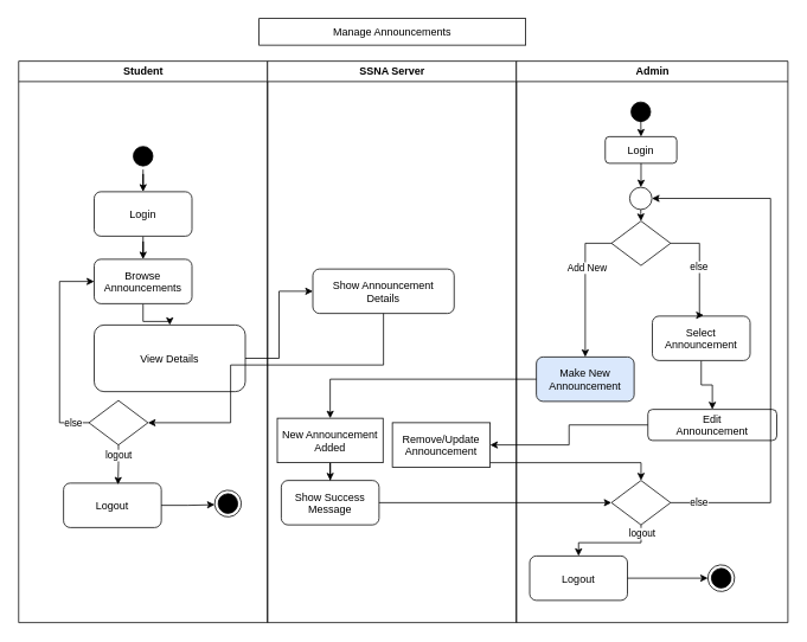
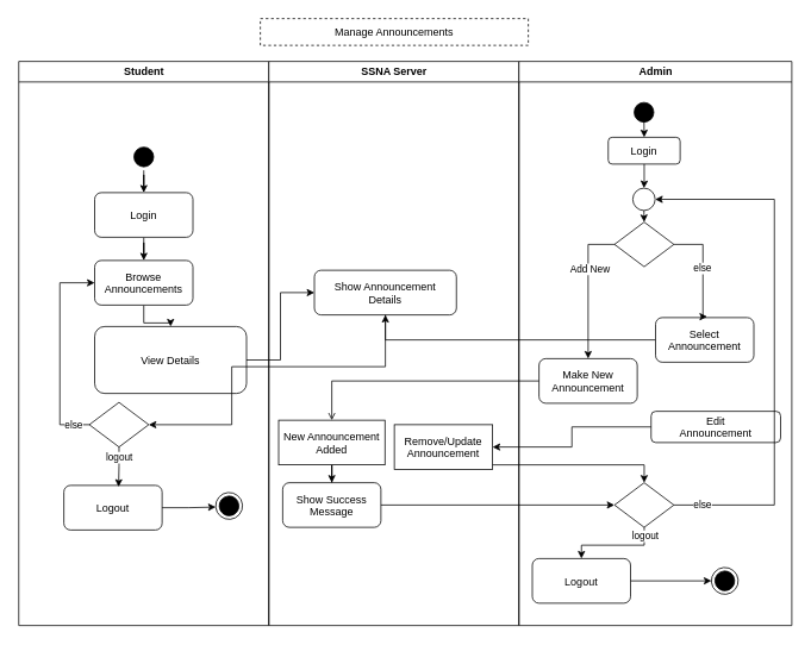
  <mxCell id="0" />
  <mxCell id="1" parent="0" />
  <mxCell id="2" value="Student" style="swimlane;whiteSpace=wrap;startSize=23;" vertex="1" parent="1"><mxGeometry x="20.5" y="68" width="280" height="632" as="geometry" /></mxCell>
  <mxCell id="3" value="" style="edgeStyle=orthogonalEdgeStyle;rounded=0;orthogonalLoop=1;jettySize=auto;html=1;" edge="1" parent="2" source="4" target="8"><mxGeometry relative="1" as="geometry" /></mxCell>
  <mxCell id="4" value="Login" style="rounded=1;" vertex="1" parent="2"><mxGeometry x="85" y="147" width="110" height="50" as="geometry" /></mxCell>
  <mxCell id="5" style="edgeStyle=orthogonalEdgeStyle;rounded=0;orthogonalLoop=1;jettySize=auto;html=1;entryX=0.5;entryY=0;entryDx=0;entryDy=0;" edge="1" parent="2" source="6" target="4"><mxGeometry relative="1" as="geometry" /></mxCell>
  <mxCell id="6" value="" style="ellipse;shape=startState;fillColor=#000000;strokeColor=#000000;" vertex="1" parent="2"><mxGeometry x="125" y="92" width="30" height="30" as="geometry" /></mxCell>
  <mxCell id="7" value="" style="edgeStyle=orthogonalEdgeStyle;rounded=0;orthogonalLoop=1;jettySize=auto;html=1;" edge="1" parent="2" source="8" target="9"><mxGeometry relative="1" as="geometry" /></mxCell>
  <mxCell id="8" value="Browse&#10;Announcements" style="rounded=1;" vertex="1" parent="2"><mxGeometry x="85" y="223" width="110" height="50" as="geometry" /></mxCell>
  <mxCell id="9" value="View Details" style="rounded=1;" vertex="1" parent="2"><mxGeometry x="85" y="297" width="170" height="75" as="geometry" /></mxCell>
  <mxCell id="10" value="Logout" style="rounded=1;" vertex="1" parent="2"><mxGeometry x="50.5" y="475" width="110" height="50" as="geometry" /></mxCell>
  <mxCell id="11" value="ff" style="ellipse;html=1;shape=endState;fillColor=#000000;strokeColor=#000000;rotation=-5;" vertex="1" parent="2"><mxGeometry x="220.5" y="483" width="30" height="30" as="geometry" /></mxCell>
  <mxCell id="12" style="edgeStyle=orthogonalEdgeStyle;rounded=0;orthogonalLoop=1;jettySize=auto;html=1;entryX=0;entryY=0.5;entryDx=0;entryDy=0;" edge="1" parent="2" source="10" target="11"><mxGeometry relative="1" as="geometry"><mxPoint x="235.5" y="482" as="targetPoint" /></mxGeometry></mxCell>
  <mxCell id="13" style="edgeStyle=orthogonalEdgeStyle;rounded=0;orthogonalLoop=1;jettySize=auto;html=1;entryX=0;entryY=0.5;entryDx=0;entryDy=0;" edge="1" parent="2" source="15" target="8"><mxGeometry relative="1" as="geometry"><Array as="points"><mxPoint x="46" y="407" /><mxPoint x="46" y="248" /></Array></mxGeometry></mxCell>
  <mxCell id="14" value="else" style="edgeLabel;html=1;align=center;verticalAlign=middle;resizable=0;points=[];" connectable="0" vertex="1" parent="13"><mxGeometry x="-0.846" y="-1" relative="1" as="geometry"><mxPoint as="offset" /></mxGeometry></mxCell>
  <mxCell id="15" value="" style="rhombus;whiteSpace=wrap;html=1;" vertex="1" parent="2"><mxGeometry x="79" y="382" width="66.5" height="50" as="geometry" /></mxCell>
  <mxCell id="16" style="edgeStyle=orthogonalEdgeStyle;rounded=0;orthogonalLoop=1;jettySize=auto;html=1;entryX=0.557;entryY=0.032;entryDx=0;entryDy=0;entryPerimeter=0;" edge="1" parent="2" source="15" target="10"><mxGeometry relative="1" as="geometry" /></mxCell>
  <mxCell id="17" value="logout" style="edgeLabel;html=1;align=center;verticalAlign=middle;resizable=0;points=[];" connectable="0" vertex="1" parent="16"><mxGeometry x="-0.472" relative="1" as="geometry"><mxPoint as="offset" /></mxGeometry></mxCell>
  <mxCell id="18" value="SSNA Server" style="swimlane;whiteSpace=wrap;startSize=23;" vertex="1" parent="1"><mxGeometry x="300.5" y="68" width="280" height="632" as="geometry" /></mxCell>
  <mxCell id="19" value="Show Announcement&#10;Details" style="rounded=1;" vertex="1" parent="18"><mxGeometry x="51" y="234" width="159" height="50" as="geometry" /></mxCell>
  <mxCell id="20" value="" style="edgeStyle=orthogonalEdgeStyle;rounded=0;orthogonalLoop=1;jettySize=auto;html=1;" edge="1" parent="18" source="21" target="23"><mxGeometry relative="1" as="geometry" /></mxCell>
  <mxCell id="21" value="New Announcement&#10;Added" style="rounded=0;" vertex="1" parent="18"><mxGeometry x="11" y="402" width="119" height="50" as="geometry" /></mxCell>
  <mxCell id="22" value="Remove/Update&#10;Announcement" style="rounded=0;" vertex="1" parent="18"><mxGeometry x="140.5" y="407" width="110" height="50" as="geometry" /></mxCell>
  <mxCell id="23" value="Show Success&#10;Message" style="rounded=1;" vertex="1" parent="18"><mxGeometry x="15.5" y="472" width="110" height="50" as="geometry" /></mxCell>
  <mxCell id="24" value="Admin" style="swimlane;whiteSpace=wrap" vertex="1" parent="1"><mxGeometry x="580.5" y="68" width="305.5" height="632" as="geometry" /></mxCell>
  <mxCell id="25" value="" style="endArrow=open;strokeColor=#FF0000;endFill=1;rounded=0" edge="1" parent="24"><mxGeometry relative="1" as="geometry"><mxPoint x="145" y="455" as="sourcePoint" /></mxGeometry></mxCell>
  <mxCell id="26" value="" style="ellipse;shape=startState;fillColor=#000000;strokeColor=#000000;" vertex="1" parent="24"><mxGeometry x="125" y="42" width="30" height="30" as="geometry" /></mxCell>
  <mxCell id="27" value="ff" style="ellipse;html=1;shape=endState;fillColor=#000000;strokeColor=#000000;rotation=-5;" vertex="1" parent="24"><mxGeometry x="215.5" y="567" width="30" height="30" as="geometry" /></mxCell>
  <mxCell id="28" value="Logout" style="rounded=1;" vertex="1" parent="24"><mxGeometry x="15" y="557" width="110" height="50" as="geometry" /></mxCell>
  <mxCell id="29" style="edgeStyle=orthogonalEdgeStyle;rounded=0;orthogonalLoop=1;jettySize=auto;html=1;entryX=0.002;entryY=0.456;entryDx=0;entryDy=0;entryPerimeter=0;" edge="1" parent="24" source="28" target="27"><mxGeometry relative="1" as="geometry" /></mxCell>
  <mxCell id="30" value="Edit&#10;Announcement" style="rounded=1;" vertex="1" parent="24"><mxGeometry x="148" y="392" width="145" height="35" as="geometry" /></mxCell>
  <mxCell id="31" value="" style="rhombus;whiteSpace=wrap;html=1;" vertex="1" parent="24"><mxGeometry x="107" y="180" width="66.5" height="50" as="geometry" /></mxCell>
  <mxCell id="32" style="edgeStyle=orthogonalEdgeStyle;rounded=0;orthogonalLoop=1;jettySize=auto;html=1;entryX=0.5;entryY=0;entryDx=0;entryDy=0;" edge="1" parent="24" source="36" target="28"><mxGeometry relative="1" as="geometry"><Array as="points"><mxPoint x="140" y="542" /><mxPoint x="70" y="542" /></Array></mxGeometry></mxCell>
  <mxCell id="33" value="logout" style="edgeLabel;html=1;align=center;verticalAlign=middle;resizable=0;points=[];" connectable="0" vertex="1" parent="32"><mxGeometry x="-0.816" y="1" relative="1" as="geometry"><mxPoint as="offset" /></mxGeometry></mxCell>
  <mxCell id="34" style="edgeStyle=orthogonalEdgeStyle;rounded=0;orthogonalLoop=1;jettySize=auto;html=1;entryX=1;entryY=0.5;entryDx=0;entryDy=0;" edge="1" parent="24" source="36" target="46"><mxGeometry relative="1" as="geometry"><Array as="points"><mxPoint x="286" y="497" /><mxPoint x="286" y="155" /><mxPoint x="153" y="155" /></Array></mxGeometry></mxCell>
  <mxCell id="35" value="else" style="edgeLabel;html=1;align=center;verticalAlign=middle;resizable=0;points=[];" connectable="0" vertex="1" parent="34"><mxGeometry x="-0.894" y="1" relative="1" as="geometry"><mxPoint as="offset" /></mxGeometry></mxCell>
  <mxCell id="36" value="" style="rhombus;whiteSpace=wrap;html=1;" vertex="1" parent="24"><mxGeometry x="107" y="472" width="66.5" height="50" as="geometry" /></mxCell>
- <mxCell id="37" value="Make New&#10;Announcement" style="rounded=1;fillColor=#dae8fc;" vertex="1" parent="24"><mxGeometry x="22.5" y="333" width="110" height="50" as="geometry" /></mxCell>
+ <mxCell id="37" value="Make New&#10;Announcement" style="rounded=1;" vertex="1" parent="24"><mxGeometry x="22.5" y="333" width="110" height="50" as="geometry" /></mxCell>
  <mxCell id="38" style="edgeStyle=orthogonalEdgeStyle;rounded=0;orthogonalLoop=1;jettySize=auto;html=1;entryX=0.5;entryY=0;entryDx=0;entryDy=0;" edge="1" parent="24" source="31" target="37"><mxGeometry relative="1" as="geometry"><Array as="points"><mxPoint x="78" y="205" /></Array></mxGeometry></mxCell>
  <mxCell id="39" value="Add New" style="edgeLabel;html=1;align=center;verticalAlign=middle;resizable=0;points=[];" vertex="1" connectable="0" parent="38"><mxGeometry x="-0.281" y="1" relative="1" as="geometry"><mxPoint as="offset" /></mxGeometry></mxCell>
- <mxCell id="40" style="edgeStyle=orthogonalEdgeStyle;rounded=0;orthogonalLoop=1;jettySize=auto;html=1;entryX=0.5;entryY=0;entryDx=0;entryDy=0;" edge="1" parent="24" source="41" target="30"><mxGeometry relative="1" as="geometry" /></mxCell>
+ <mxCell id="40" style="edgeStyle=orthogonalEdgeStyle;rounded=0;orthogonalLoop=1;jettySize=auto;html=1;" edge="1" parent="24" source="41" target="19"><mxGeometry relative="1" as="geometry" /></mxCell>
  <mxCell id="41" value="Select&#10;Announcement" style="rounded=1;" vertex="1" parent="24"><mxGeometry x="153" y="287" width="110" height="50" as="geometry" /></mxCell>
  <mxCell id="42" style="edgeStyle=orthogonalEdgeStyle;rounded=0;orthogonalLoop=1;jettySize=auto;html=1;entryX=0.525;entryY=-0.021;entryDx=0;entryDy=0;entryPerimeter=0;" edge="1" parent="24" source="31" target="41"><mxGeometry relative="1" as="geometry"><Array as="points"><mxPoint x="206" y="205" /></Array></mxGeometry></mxCell>
  <mxCell id="43" value="else" style="edgeLabel;html=1;align=center;verticalAlign=middle;resizable=0;points=[];" connectable="0" vertex="1" parent="42"><mxGeometry x="0.004" y="-1" relative="1" as="geometry"><mxPoint as="offset" /></mxGeometry></mxCell>
  <mxCell id="44" style="edgeStyle=orthogonalEdgeStyle;rounded=0;orthogonalLoop=1;jettySize=auto;html=1;entryX=0.5;entryY=0;entryDx=0;entryDy=0;" edge="1" parent="24" target="47"><mxGeometry relative="1" as="geometry"><mxPoint x="140" y="61" as="sourcePoint" /></mxGeometry></mxCell>
  <mxCell id="45" style="edgeStyle=orthogonalEdgeStyle;rounded=0;orthogonalLoop=1;jettySize=auto;html=1;entryX=0.5;entryY=0;entryDx=0;entryDy=0;" edge="1" parent="24" source="46" target="31"><mxGeometry relative="1" as="geometry"><Array as="points"><mxPoint x="140" y="172" /><mxPoint x="140" y="172" /></Array></mxGeometry></mxCell>
  <mxCell id="46" value="" style="ellipse;whiteSpace=wrap;html=1;aspect=fixed;" vertex="1" parent="24"><mxGeometry x="127.5" y="142" width="25" height="25" as="geometry" /></mxCell>
  <mxCell id="47" value="Login" style="rounded=1;" vertex="1" parent="24"><mxGeometry x="100" y="85" width="80.5" height="30" as="geometry" /></mxCell>
  <mxCell id="48" style="edgeStyle=orthogonalEdgeStyle;rounded=0;orthogonalLoop=1;jettySize=auto;html=1;entryX=0.5;entryY=0;entryDx=0;entryDy=0;" edge="1" parent="24" source="47" target="46"><mxGeometry relative="1" as="geometry" /></mxCell>
- <mxCell id="49" value="Manage Announcements" style="whiteSpace=wrap;html=1;" vertex="1" parent="1"><mxGeometry x="291" y="20" width="300" height="30" as="geometry" /></mxCell>
+ <mxCell id="49" value="Manage Announcements" style="whiteSpace=wrap;html=1;dashed=1;" vertex="1" parent="1"><mxGeometry x="291" y="20" width="300" height="30" as="geometry" /></mxCell>
  <mxCell id="50" style="edgeStyle=orthogonalEdgeStyle;rounded=0;orthogonalLoop=1;jettySize=auto;html=1;entryX=0;entryY=0.5;entryDx=0;entryDy=0;" edge="1" parent="1" source="9" target="19"><mxGeometry relative="1" as="geometry" /></mxCell>
- <mxCell id="51" value="" style="edgeStyle=orthogonalEdgeStyle;rounded=0;orthogonalLoop=1;jettySize=auto;html=1;" edge="1" parent="1" source="37" target="21"><mxGeometry relative="1" as="geometry" /></mxCell>
+ <mxCell id="51" value="" style="edgeStyle=orthogonalEdgeStyle;rounded=0;orthogonalLoop=1;jettySize=auto;html=1;endArrow=open;" edge="1" parent="1" source="37" target="21"><mxGeometry relative="1" as="geometry" /></mxCell>
  <mxCell id="52" style="edgeStyle=orthogonalEdgeStyle;rounded=0;orthogonalLoop=1;jettySize=auto;html=1;entryX=1;entryY=0.5;entryDx=0;entryDy=0;" edge="1" parent="1" source="30" target="22"><mxGeometry relative="1" as="geometry" /></mxCell>
  <mxCell id="53" style="edgeStyle=orthogonalEdgeStyle;rounded=0;orthogonalLoop=1;jettySize=auto;html=1;entryX=0.5;entryY=0;entryDx=0;entryDy=0;" edge="1" parent="1" source="22" target="36"><mxGeometry relative="1" as="geometry"><Array as="points"><mxPoint x="496" y="520" /><mxPoint x="721" y="520" /></Array></mxGeometry></mxCell>
  <mxCell id="54" style="edgeStyle=orthogonalEdgeStyle;rounded=0;orthogonalLoop=1;jettySize=auto;html=1;entryX=0;entryY=0.5;entryDx=0;entryDy=0;" edge="1" parent="1" source="23" target="36"><mxGeometry relative="1" as="geometry" /></mxCell>
  <mxCell id="55" style="edgeStyle=orthogonalEdgeStyle;rounded=0;orthogonalLoop=1;jettySize=auto;html=1;entryX=1;entryY=0.5;entryDx=0;entryDy=0;" edge="1" parent="1" source="19" target="15"><mxGeometry relative="1" as="geometry"><Array as="points"><mxPoint x="431" y="410" /><mxPoint x="259" y="410" /><mxPoint x="259" y="475" /></Array></mxGeometry></mxCell>
